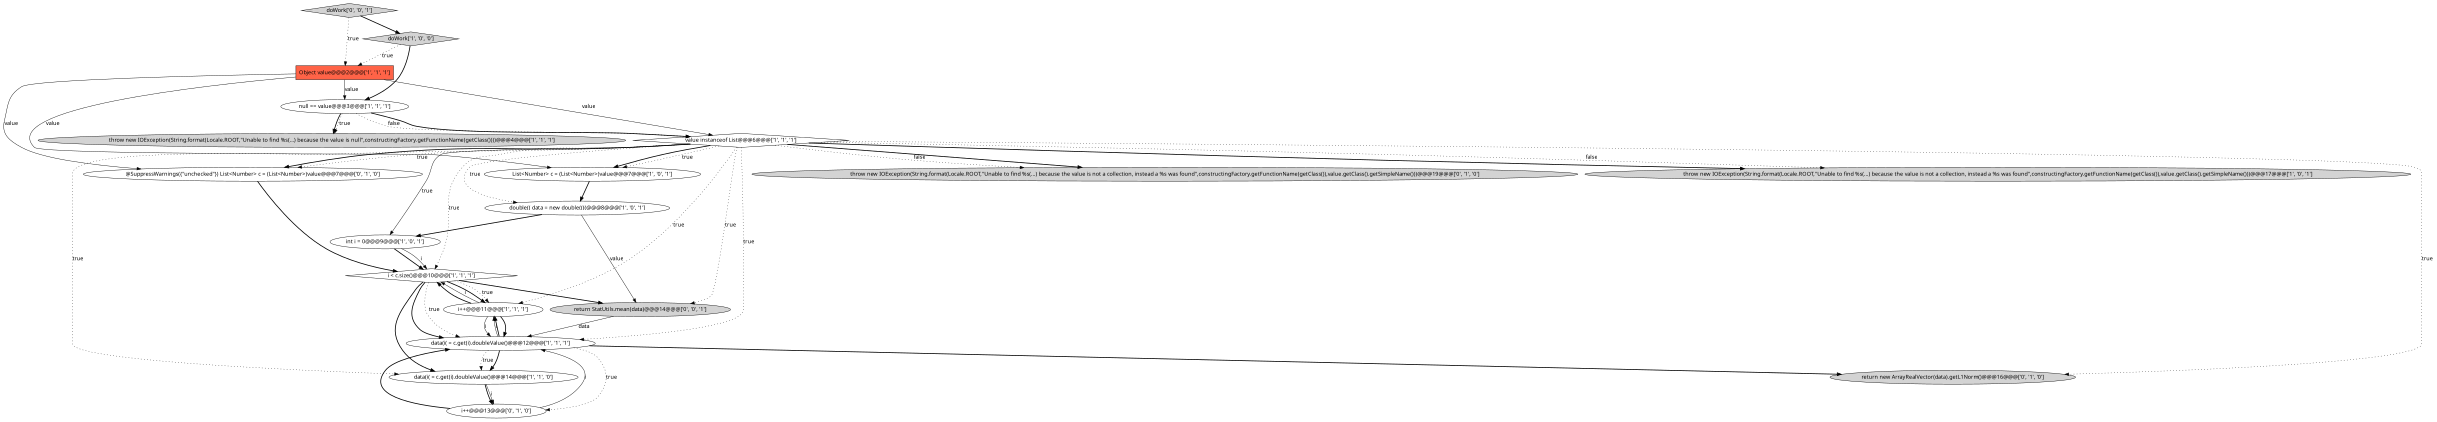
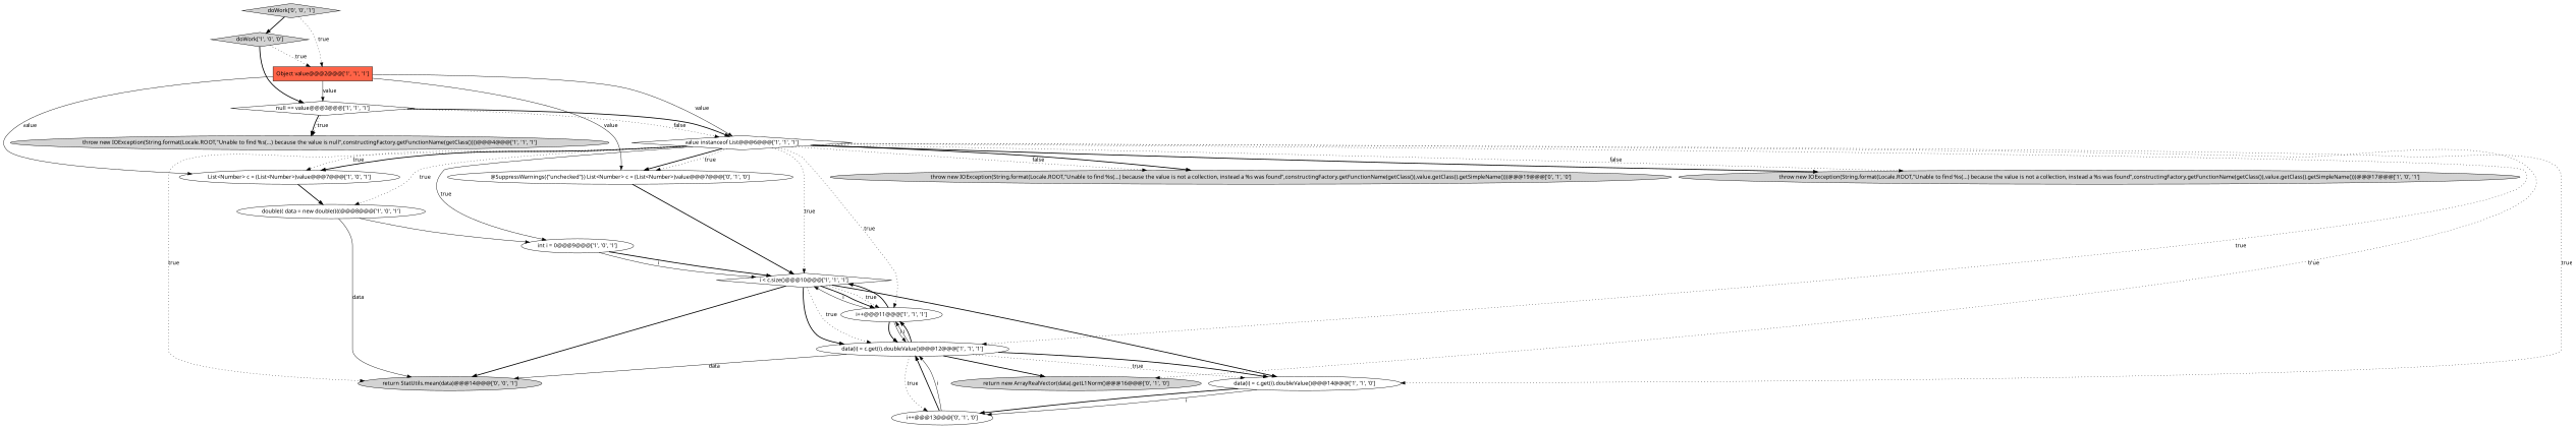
  digraph {
    fontname="Noto Sans"
    node [fillcolor=white fontname="Noto Sans" shape=ellipse style=filled]
    edge [fontname="Noto Sans" style=bold]
    n1 [label="int i = 0@@@9@@@['1', '0', '1']"]
    n2 [label="i < c.size()@@@10@@@['1', '1', '1']" shape=diamond]
    n3 [label="i++@@@11@@@['1', '1', '1']"]
    n4 [label="data(i( = c.get(i).doubleValue()@@@12@@@['1', '1', '1']"]
    n5 [label="data(i( = c.get(i).doubleValue()@@@14@@@['1', '1', '0']"]
    n6 [fillcolor=lightgray label="return StatUtils.mean(data)@@@14@@@['0', '0', '1']"]
    n7 [label="i++@@@13@@@['0', '1', '0']"]
    n8 [fillcolor=lightgray label="return new ArrayRealVector(data).getL1Norm()@@@16@@@['0', '1', '0']"]
    n9 [fillcolor=tomato label="Object value@@@2@@@['1', '1', '1']" shape=box]
    n10 [label="List<Number> c = (List<Number>)value@@@7@@@['1', '0', '1']"]
-   n11 [label="null == value@@@3@@@['1', '1', '1']"]
+   n11 [label="null == value@@@3@@@['1', '1', '1']" shape=diamond]
    n12 [label="@SuppressWarnings({\"unchecked\"}) List<Number> c = (List<Number>)value@@@7@@@['0', '1', '0']"]
    n13 [label="value instanceof List@@@6@@@['1', '1', '1']" shape=diamond]
    n14 [label="double(( data = new double((((@@@8@@@['1', '0', '1']"]
    n15 [fillcolor=lightgray label="throw new IOException(String.format(Locale.ROOT,\"Unable to find %s(...) because the value is null\",constructingFactory.getFunctionName(getClass())))@@@4@@@['1', '1', '1']"]
    n16 [fillcolor=lightgray label="throw new IOException(String.format(Locale.ROOT,\"Unable to find %s(...) because the value is not a collection, instead a %s was found\",constructingFactory.getFunctionName(getClass()),value.getClass().getSimpleName()))@@@19@@@['0', '1', '0']"]
    n17 [fillcolor=lightgray label="throw new IOException(String.format(Locale.ROOT,\"Unable to find %s(...) because the value is not a collection, instead a %s was found\",constructingFactory.getFunctionName(getClass()),value.getClass().getSimpleName()))@@@17@@@['1', '0', '1']"]
    n18 [fillcolor=lightgray label="doWork['0', '0', '1']" shape=diamond]
    n19 [fillcolor=lightgray label="doWork['1', '0', '0']" shape=diamond]
    n1 -> n2
    n1 -> n2 [label=i style=solid]
    n2 -> n3
    n2 -> n3 [label=true style=dotted]
    n2 -> n4
    n2 -> n4 [label=true style=dotted]
    n2 -> n5
    n2 -> n6
    n3 -> n2
    n3 -> n2 [label=i style=solid]
    n3 -> n4
    n3 -> n4 [label=i style=solid]
    n4 -> n3 [label=i style=solid]
    n4 -> n3
    n4 -> n5
    n4 -> n5 [label=true style=dotted]
-   n6 -> n4 [label=data style=solid]
+   n4 -> n6 [label=data style=solid]
    n4 -> n7 [label=true style=dotted]
    n4 -> n8
    n5 -> n7 [label=i style=solid]
    n5 -> n7
    n7 -> n4
    n7 -> n4 [label=i style=solid]
    n9 -> n10 [label=value style=solid]
    n9 -> n11 [label=value style=solid]
    n9 -> n12 [label=value style=solid]
    n9 -> n13 [label=value style=solid]
    n10 -> n14
    n11 -> n13 [label=false style=dotted]
    n11 -> n13
    n11 -> n15
    n11 -> n15 [label=true style=dotted]
    n12 -> n2
    n13 -> n1 [label=true style=solid]
    n13 -> n2 [label=true style=dotted]
    n13 -> n3 [label=true style=dotted]
    n13 -> n4 [label=true style=dotted]
    n13 -> n5 [label=true style=dotted]
    n13 -> n6 [label=true style=dotted]
    n13 -> n8 [label=true style=dotted]
    n13 -> n10
    n13 -> n10 [label=true style=dotted]
    n13 -> n12
    n13 -> n12 [label=true style=dotted]
    n13 -> n14 [label=true style=dotted]
    n13 -> n16
    n13 -> n16 [label=false style=dotted]
    n13 -> n17 [label=false style=dotted]
    n13 -> n17
-   n14 -> n1
-   n14 -> n6 [label=value style=solid]
+   n14 -> n1 [style=solid]
+   n14 -> n6 [label=data style=solid]
    n18 -> n9 [label=true style=dotted]
    n18 -> n19
    n19 -> n9 [label=true style=dotted]
    n19 -> n11
  }
